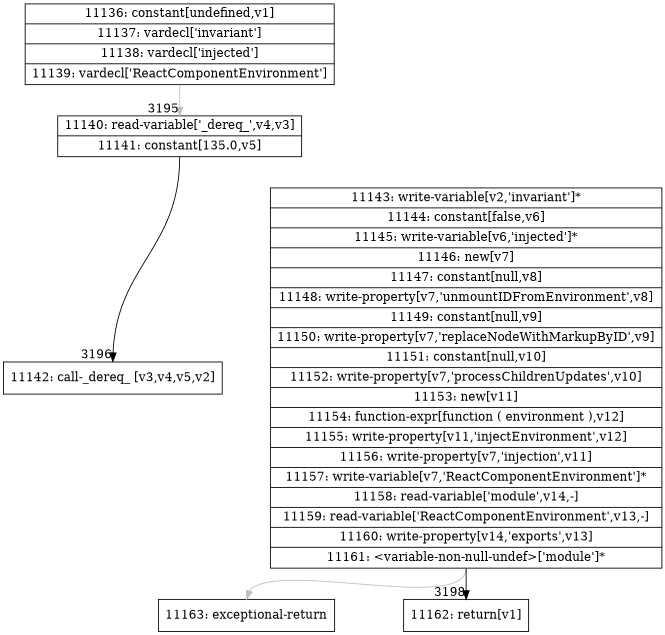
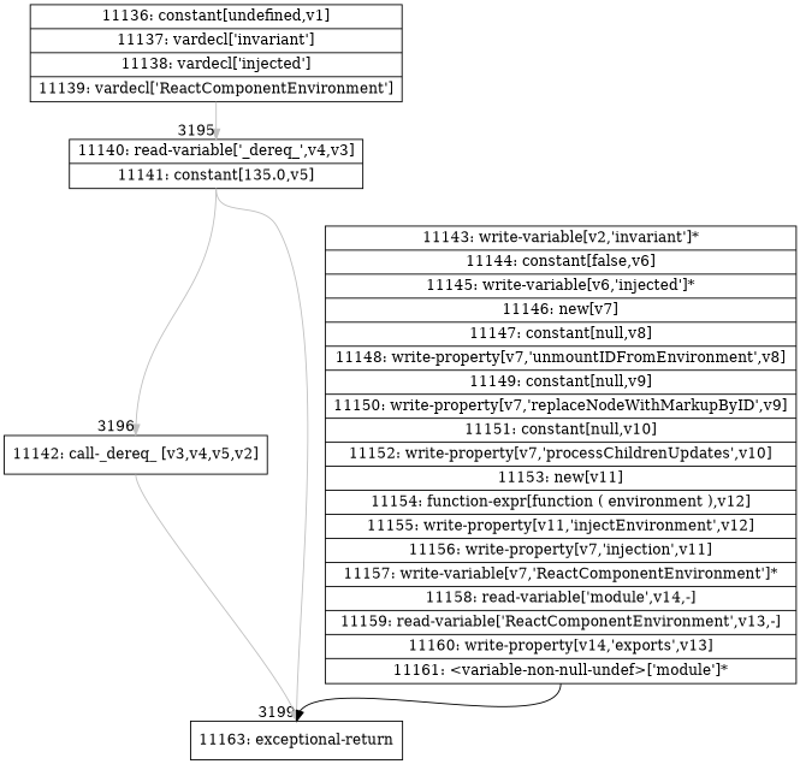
  digraph {
    rankdir=TD
    node [shape=record]
    edge [color=gray headport=n tailport=s]
    n1 [label="{11136: constant[undefined,v1]|11137: vardecl['invariant']|11138: vardecl['injected']|11139: vardecl['ReactComponentEnvironment']}"]
    n2 [label="{11140: read-variable['_dereq_',v4,v3]|11141: constant[135.0,v5]}"]
    n3 [label="{11142: call-_dereq_ [v3,v4,v5,v2]}"]
    n4 [label="{11163: exceptional-return}"]
    n5 [label="{11143: write-variable[v2,'invariant']*|11144: constant[false,v6]|11145: write-variable[v6,'injected']*|11146: new[v7]|11147: constant[null,v8]|11148: write-property[v7,'unmountIDFromEnvironment',v8]|11149: constant[null,v9]|11150: write-property[v7,'replaceNodeWithMarkupByID',v9]|11151: constant[null,v10]|11152: write-property[v7,'processChildrenUpdates',v10]|11153: new[v11]|11154: function-expr[function ( environment ),v12]|11155: write-property[v11,'injectEnvironment',v12]|11156: write-property[v7,'injection',v11]|11157: write-variable[v7,'ReactComponentEnvironment']*|11158: read-variable['module',v14,-]|11159: read-variable['ReactComponentEnvironment',v13,-]|11160: write-property[v14,'exports',v13]|11161: \<variable-non-null-undef\>['module']*}"]
-   n6 [label="{11162: return[v1]}"]
    n1 -> n2 [headlabel="      3195"]
-   n2 -> n3 [headlabel="      3196" color=""]
-   n5 -> n4
-   n5 -> n6 [headlabel="      3198" color=""]
+   n2 -> n3 [headlabel="      3196"]
+   n2 -> n4 [headlabel="      3199"]
+   n3 -> n4
+   n5 -> n4 [color=black]
  }
